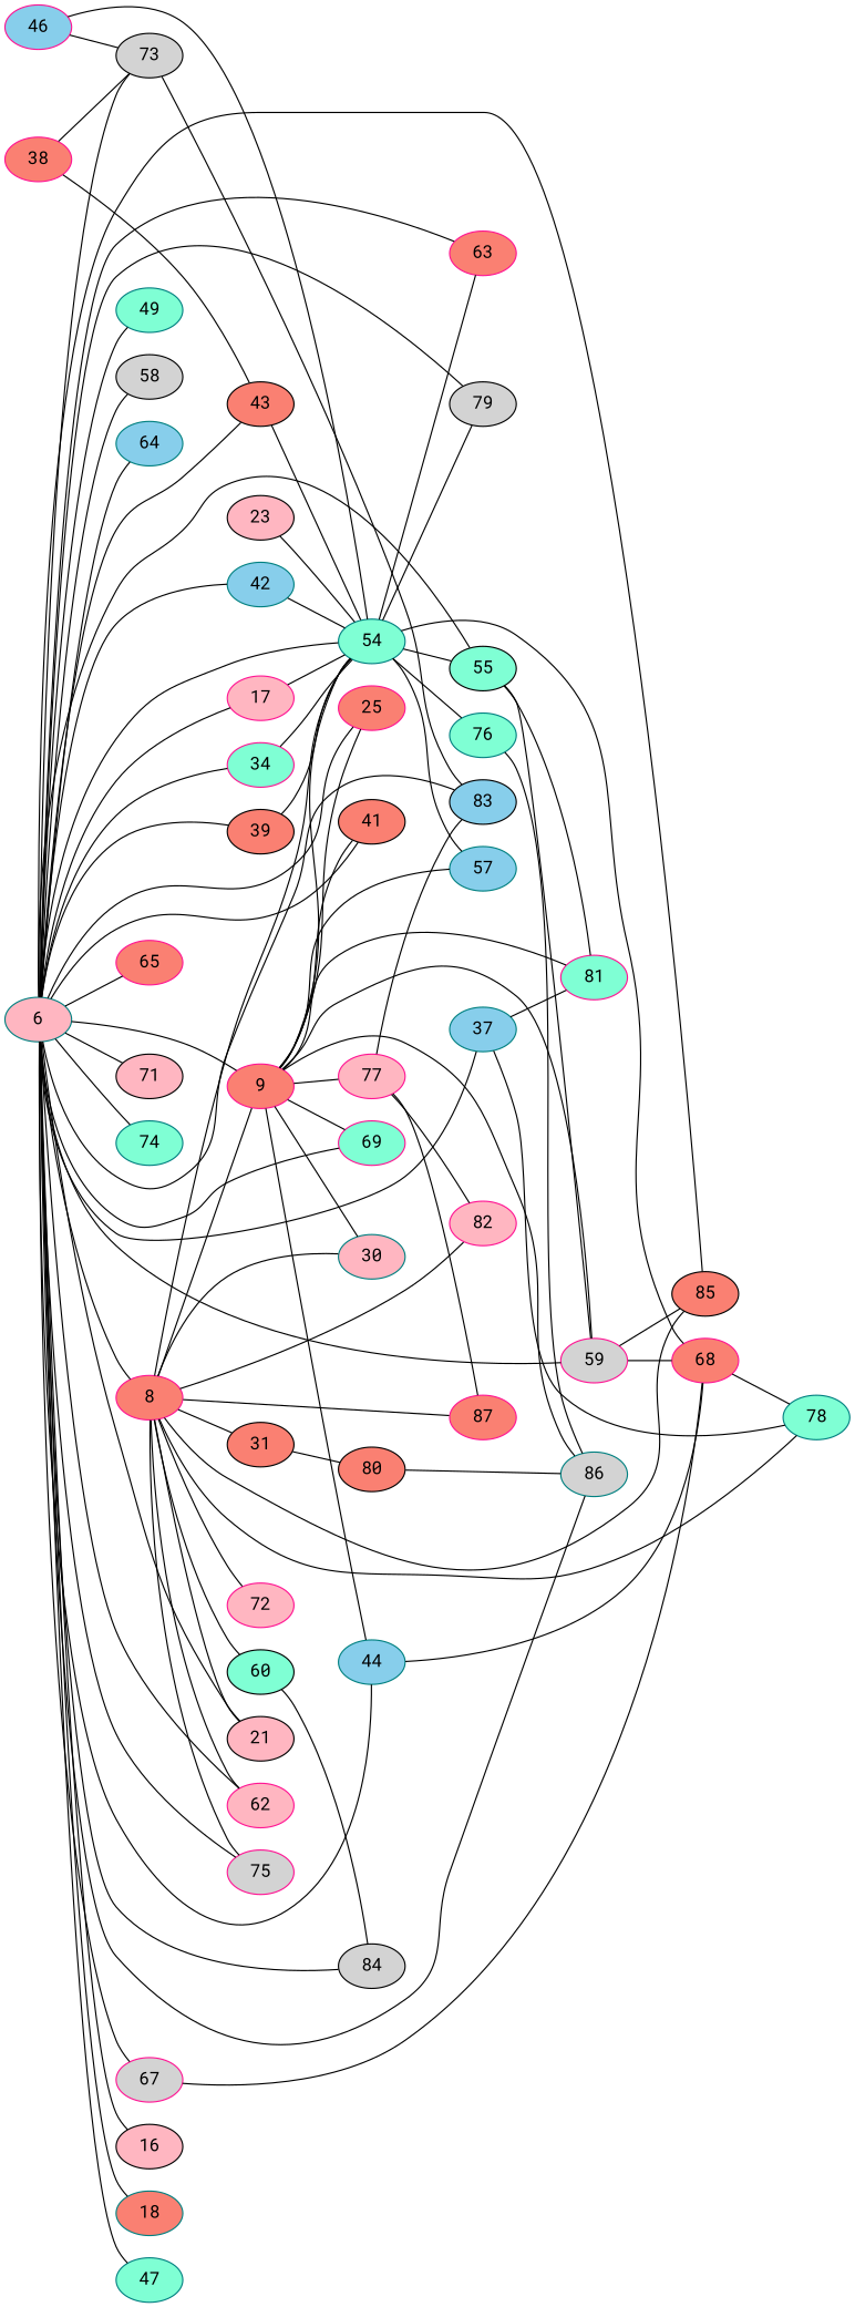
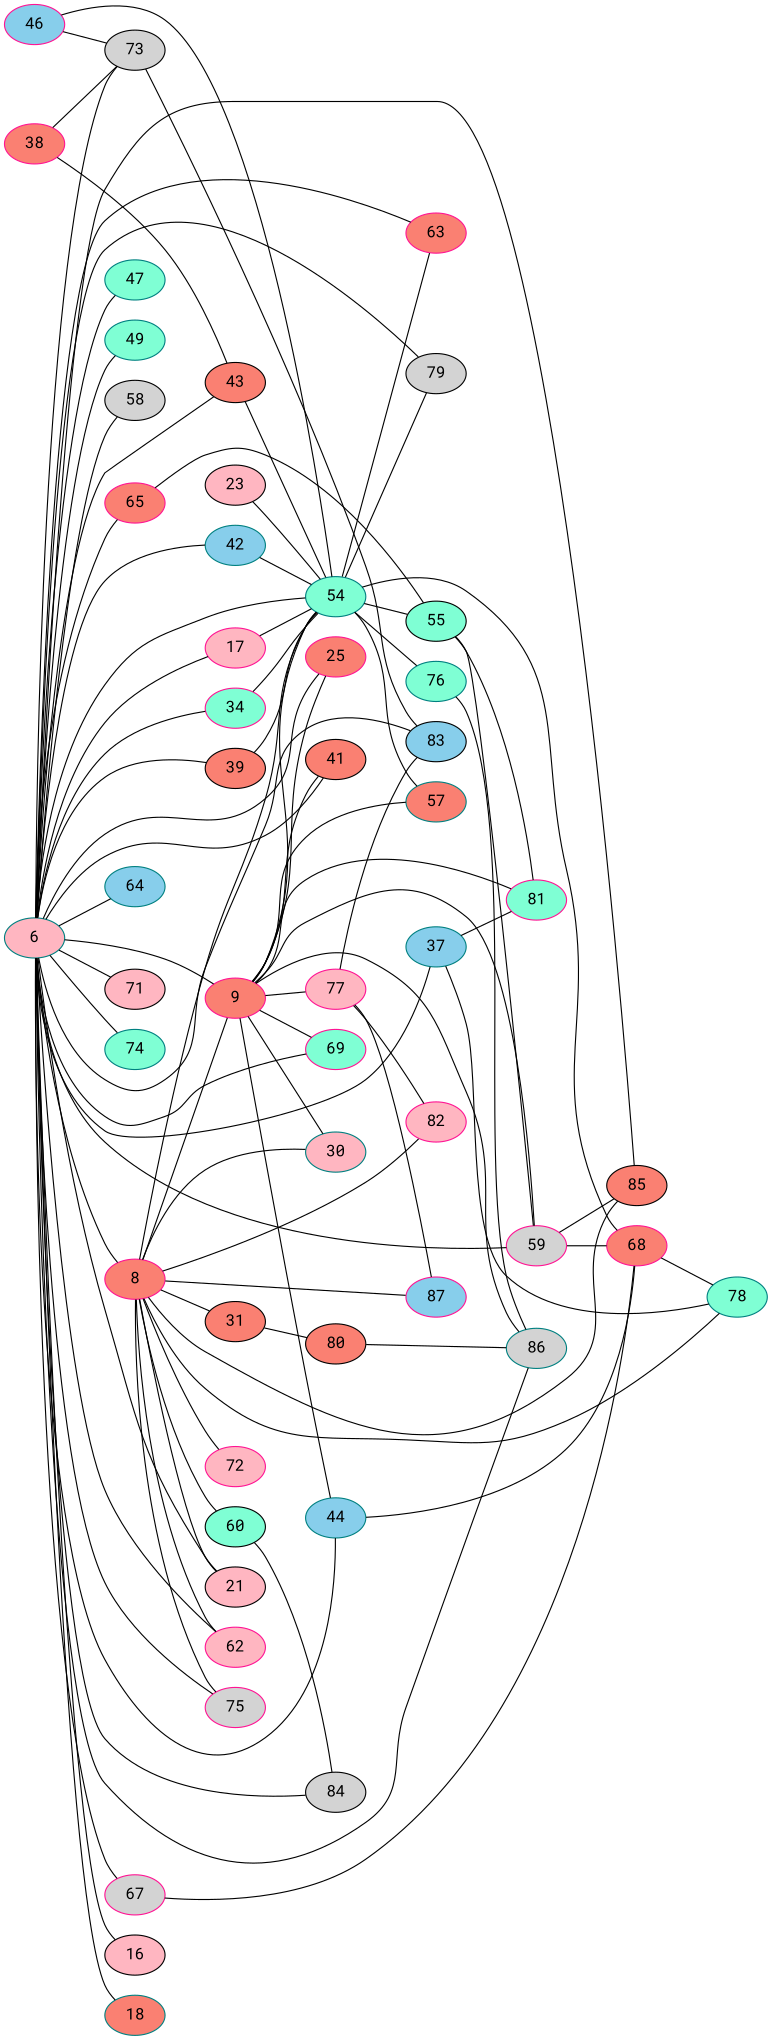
  graph {
    fontname="Roboto Mono"
    rankdir=LR
    node [color=deeppink fillcolor=salmon fontname="Roboto Mono" style=filled]
    edge [fontname="Roboto Mono"]
    6 [color=teal fillcolor=lightpink super="+1+3"]
    8 [super="+4"]
    9 [super="+7"]
    16 [color=black fillcolor=lightpink]
    17 [fillcolor=lightpink]
    18 [color=teal]
    21 [color=black fillcolor=lightpink]
    25
    34 [fillcolor=aquamarine]
    37 [color=teal fillcolor=skyblue]
    39 [color=black]
    41 [color=black super="+32"]
    42 [color=teal fillcolor=skyblue]
    43 [color=black super="+19"]
    44 [color=teal fillcolor=skyblue super="+26"]
    47 [color=teal fillcolor=aquamarine]
    49 [color=teal fillcolor=aquamarine]
    54 [color=teal fillcolor=aquamarine super="+12+10+14"]
    55 [color=black fillcolor=aquamarine super="+52"]
    58 [color=black fillcolor=lightgrey]
    59 [fillcolor=lightgrey super="+53"]
    62 [fillcolor=lightpink]
    63
    64 [color=teal fillcolor=skyblue]
    65
    67 [fillcolor=lightgrey super="+20"]
    69 [fillcolor=aquamarine super="+45"]
    71 [color=black fillcolor=lightpink]
    73 [color=black fillcolor=lightgrey super="+15+61"]
    74 [color=teal fillcolor=aquamarine super="+40"]
    75 [fillcolor=lightgrey super="+36"]
    79 [color=black fillcolor=lightgrey]
    83 [color=black fillcolor=skyblue super="+35"]
    84 [color=black fillcolor=lightgrey super="+29"]
    85 [color=black super="+48"]
    86 [color=teal fillcolor=lightgrey super="+56"]
    30 [color=teal fillcolor=lightpink]
    31 [color=black]
    60 [color=black fillcolor=aquamarine super="+24"]
    72 [fillcolor=lightpink]
    78 [color=teal fillcolor=aquamarine super="+51"]
    82 [fillcolor=lightpink]
-   87
-   57 [color=teal fillcolor=skyblue]
+   87 [fillcolor=skyblue]
+   57 [color=teal]
    77 [fillcolor=lightpink super="+28"]
    81 [fillcolor=aquamarine super="+66+70"]
    68 [super="+33"]
    76 [color=teal fillcolor=aquamarine]
    80 [color=black]
    23 [color=black fillcolor=lightpink]
    38
    46 [fillcolor=skyblue]
    6 -- 8 [weight=8]
    6 -- 9 [weight=8]
    6 -- 16 [weight=2]
    6 -- 17
    6 -- 18 [weight=2]
    6 -- 21
    6 -- 25
    6 -- 34
    6 -- 37 [weight=2]
    6 -- 39
    6 -- 41 [weight=3]
    6 -- 42
    6 -- 43
    6 -- 44
    6 -- 47 [weight=2]
    6 -- 49 [weight=2]
    6 -- 54 [weight=10]
-   6 -- 55
+   65 -- 55
    6 -- 58 [weight=2]
    6 -- 59 [weight=4]
    6 -- 62
    6 -- 63
    6 -- 64
    6 -- 65 [weight=2]
    6 -- 67 [weight=2]
    6 -- 69 [weight=2]
    6 -- 71 [weight=2]
    6 -- 73 [weight=4]
    6 -- 74 [weight=3]
    6 -- 75 [weight=2]
    6 -- 79
    6 -- 83
    6 -- 84 [weight=2]
    6 -- 85
    6 -- 86 [weight=2]
    8 -- 9 [weight=4]
    8 -- 21
    8 -- 54 [weight=5]
    8 -- 62
    8 -- 75
    8 -- 85
    8 -- 30
    8 -- 31 [weight=2]
    8 -- 60 [weight=2]
    8 -- 72 [weight=2]
    8 -- 78
    8 -- 82
    8 -- 87
    9 -- 25
    9 -- 41
    9 -- 44
    9 -- 54 [weight=4]
    9 -- 59
    9 -- 69
    9 -- 86
    9 -- 30
    9 -- 57
    9 -- 77 [weight=3]
    9 -- 81
    17 -- 54
    34 -- 54
    37 -- 78
    37 -- 81 [weight=2]
    39 -- 54
    42 -- 54
    43 -- 54 [weight=2]
    44 -- 68
    54 -- 55
    54 -- 63
    54 -- 79
    54 -- 57
    54 -- 68 [weight=2]
    54 -- 76
    55 -- 59
    55 -- 81
    59 -- 85
    59 -- 68 [weight=2]
    67 -- 68
    73 -- 83
    31 -- 80
    60 -- 84
    77 -- 83
    77 -- 82
    77 -- 87
    68 -- 78
    76 -- 86
    80 -- 86
    23 -- 54 [weight=2]
    38 -- 43
    38 -- 73
    46 -- 54
    46 -- 73
  }
